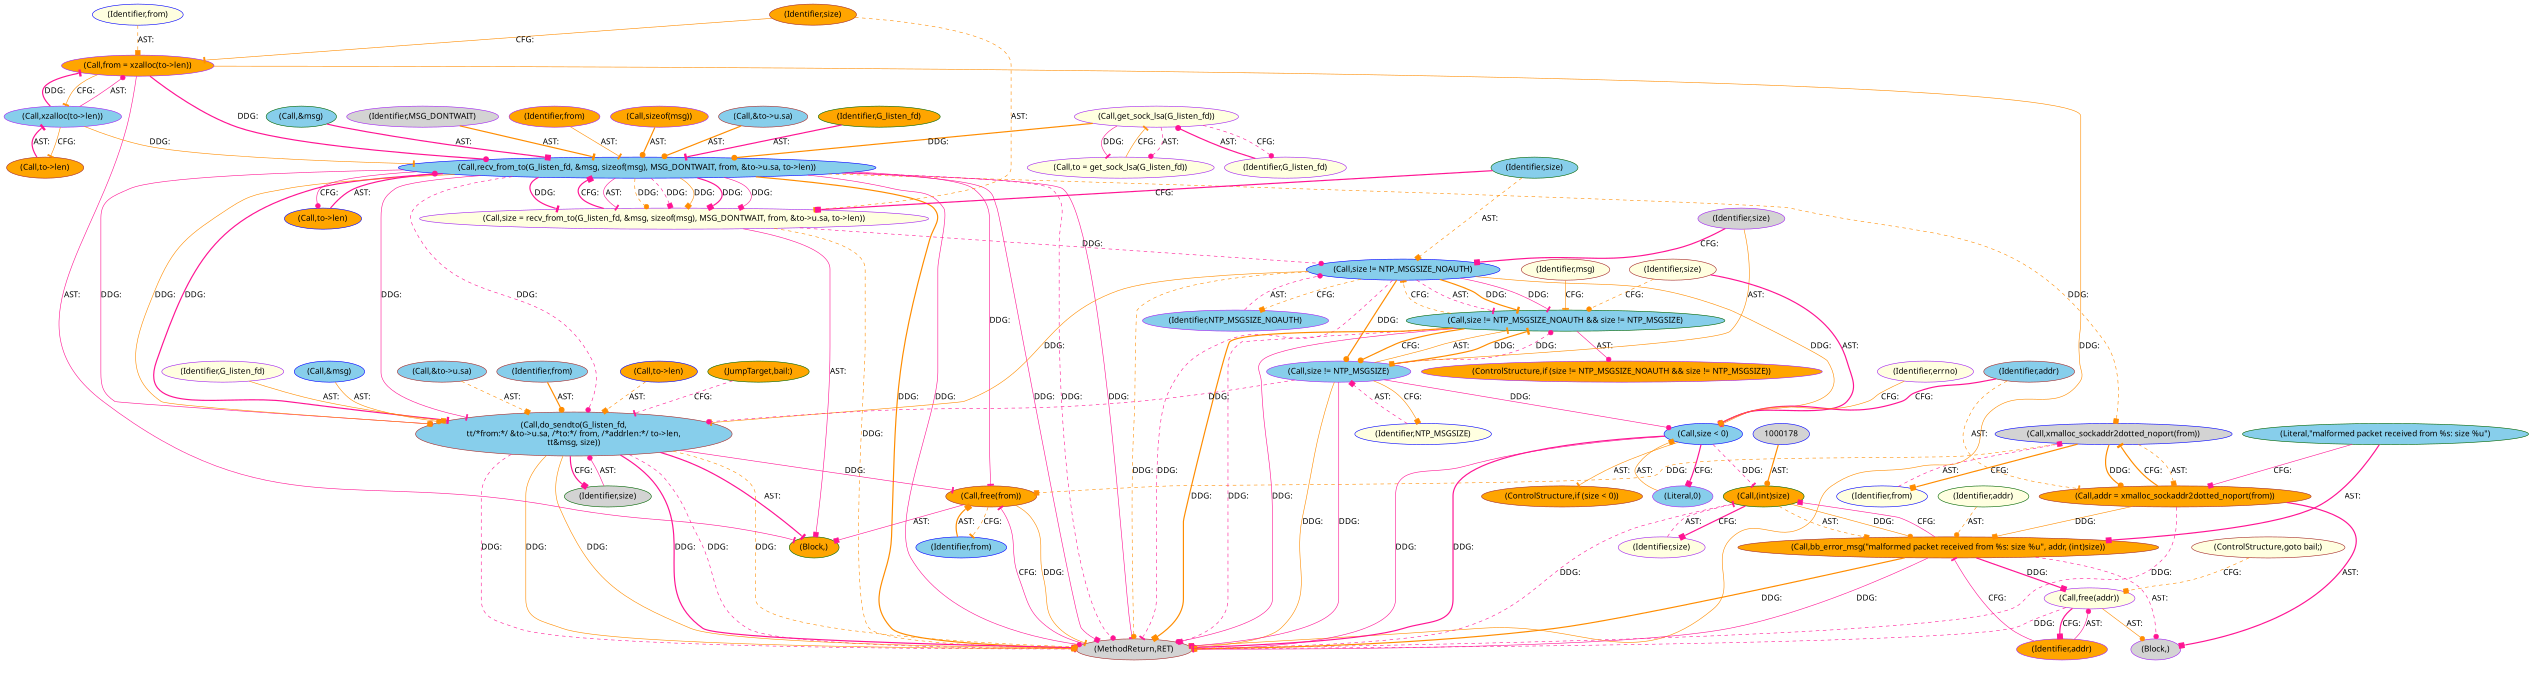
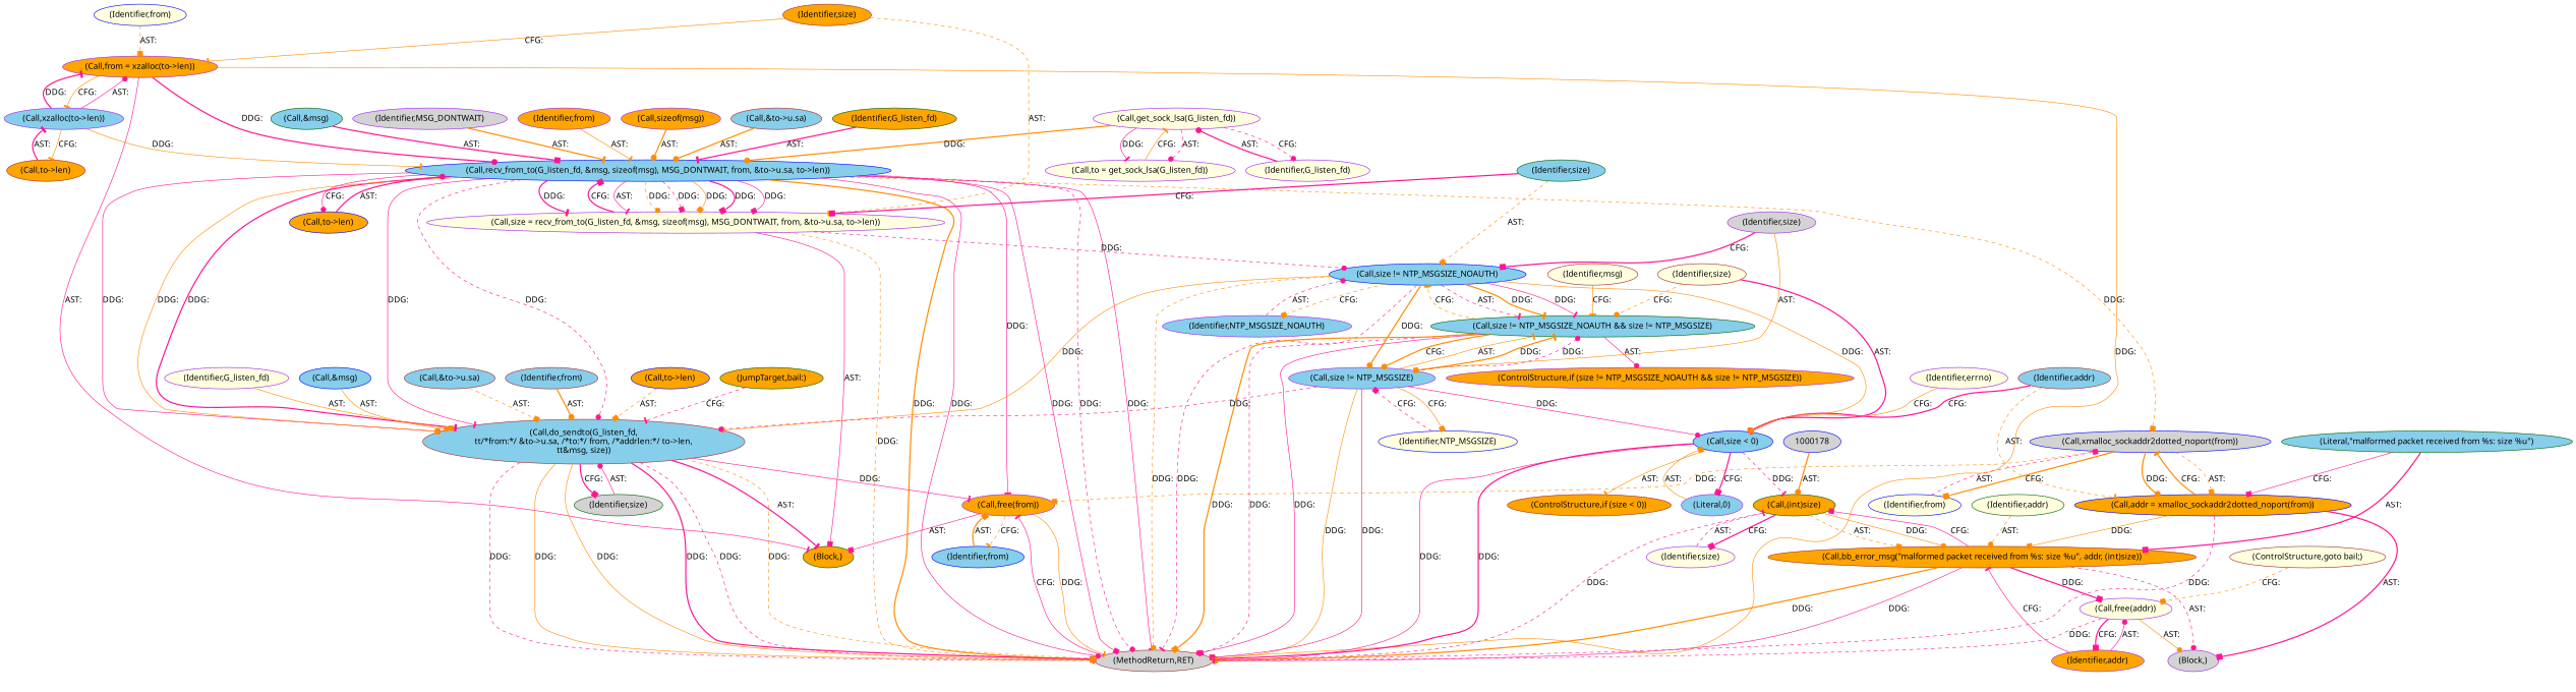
  digraph {
    fontname="Noto Sans"
    node [color=purple fillcolor=skyblue fontname="Noto Sans" style=filled]
    edge [arrowhead=box color=deeppink fontname="Noto Sans" style=solid]
    n1 [color=blue label="(Call,recv_from_to(G_listen_fd, &msg, sizeof(msg), MSG_DONTWAIT, from, &to->u.sa, to->len))"]
    n2 [fillcolor=lightyellow label="(Call,size = recv_from_to(G_listen_fd, &msg, sizeof(msg), MSG_DONTWAIT, from, &to->u.sa, to->len))"]
    n3 [color=brown label="(Call,do_sendto(G_listen_fd,\n\t\t/*from:*/ &to->u.sa, /*to:*/ from, /*addrlen:*/ to->len,\n\t\t&msg, size))"]
-   n4 [color=brown fillcolor=orange label="(Call,free(from))"]
+   n4 [fillcolor=orange label="(Call,free(from))"]
    n5 [color=blue fillcolor=lightgrey label="(Call,xmalloc_sockaddr2dotted_noport(from))"]
    n6 [color=blue fillcolor=orange label="(Call,to->len)"]
    n7 [color=brown fillcolor=lightgrey label="(MethodReturn,RET)"]
    n8 [color=darkgreen fillcolor=orange label="(Block,)"]
    n9 [color=blue label="(Call,size != NTP_MSGSIZE_NOAUTH)"]
    n10 [color=darkgreen fillcolor=lightgrey label="(Identifier,size)"]
    n11 [color=blue label="(Identifier,from)"]
-   n12 [color=brown fillcolor=orange label="(Call,addr = xmalloc_sockaddr2dotted_noport(from))"]
+   n12 [color=blue fillcolor=orange label="(Call,addr = xmalloc_sockaddr2dotted_noport(from))"]
    n13 [color=blue fillcolor=lightyellow label="(Identifier,from)"]
    n14 [fillcolor=lightyellow label="(Call,get_sock_lsa(G_listen_fd))"]
    n15 [fillcolor=lightyellow label="(Call,to = get_sock_lsa(G_listen_fd))"]
    n16 [fillcolor=lightyellow label="(Identifier,G_listen_fd)"]
    n17 [fillcolor=orange label="(Call,from = xzalloc(to->len))"]
    n18 [label="(Call,xzalloc(to->len))"]
    n19 [color=brown fillcolor=orange label="(Call,to->len)"]
    n20 [color=darkgreen label="(Call,size != NTP_MSGSIZE_NOAUTH && size != NTP_MSGSIZE)"]
    n21 [label="(Call,size != NTP_MSGSIZE)"]
    n22 [color=blue label="(Call,size < 0)"]
    n23 [label="(Identifier,NTP_MSGSIZE_NOAUTH)"]
    n24 [fillcolor=orange label="(ControlStructure,if (size != NTP_MSGSIZE_NOAUTH && size != NTP_MSGSIZE))"]
    n25 [color=blue fillcolor=lightyellow label="(Identifier,NTP_MSGSIZE)"]
    n26 [color=darkgreen fillcolor=orange label="(Call,(int)size)"]
    n27 [label="(Literal,0)"]
    n28 [color=brown fillcolor=orange label="(ControlStructure,if (size < 0))"]
    n29 [color=brown fillcolor=orange label="(Call,bb_error_msg(\"malformed packet received from %s: size %u\", addr, (int)size))"]
    n30 [fillcolor=lightyellow label="(Identifier,size)"]
    n31 [fillcolor=lightyellow label="(Call,free(addr))"]
    n32 [fillcolor=lightgrey label="(Block,)"]
    n33 [fillcolor=orange label="(Identifier,addr)"]
    n34 [color=darkgreen label="(Call,&msg)"]
    n35 [color=blue fillcolor=lightyellow label="(Identifier,from)"]
    n36 [fillcolor=lightyellow label="(Identifier,G_listen_fd)"]
    n37 [color=blue label="(Call,&msg)"]
    n38 [color=brown label="(Call,&to->u.sa)"]
    n39 [fillcolor=lightgrey label="(Identifier,MSG_DONTWAIT)"]
    n40 [color=brown label="(Identifier,from)"]
    n41 [color=blue fillcolor=orange label="(Call,to->len)"]
    n42 [color=brown fillcolor=lightyellow label="(ControlStructure,goto bail;)"]
    n43 [color=brown label="(Identifier,addr)"]
    n44 [fillcolor=orange label="(Identifier,from)"]
    n45 [color=brown fillcolor=orange label="(Identifier,size)"]
    n46 [color=darkgreen fillcolor=orange label="(JumpTarget,bail:)"]
    n47 [color=darkgreen fillcolor=lightyellow label="(Identifier,addr)"]
    n48 [fillcolor=orange label="(Call,sizeof(msg))"]
    n49 [color=brown label="(Call,&to->u.sa)"]
    n50 [color=darkgreen label="(Literal,\"malformed packet received from %s: size %u\")"]
    n51 [color=darkgreen fillcolor=orange label="(Identifier,G_listen_fd)"]
    n52 [fillcolor=lightgrey label="(Identifier,size)"]
    n53 [color=brown fillcolor=lightyellow label="(Identifier,msg)"]
    n54 [color=brown fillcolor=lightyellow label="(Identifier,size)"]
    n55 [color=darkgreen label="(Identifier,size)"]
    n56 [fillcolor=lightyellow label="(Identifier,errno)"]
    1000178 [color=blue fillcolor=lightgrey]
    n1 -> n2 [arrowhead=tee label="AST: "]
    n1 -> n2 [arrowhead=dot color=darkorange label="DDG: " style=dashed]
    n1 -> n2 [label="DDG: " style=dashed]
    n1 -> n2 [color=darkorange label="DDG: "]
    n1 -> n2 [label="DDG: " style=bold]
    n1 -> n2 [label="DDG: "]
    n1 -> n2 [arrowhead=tee label="DDG: " style=bold]
    n1 -> n3 [arrowhead=tee label="DDG: "]
    n1 -> n3 [arrowhead=dot label="DDG: "]
    n1 -> n3 [arrowhead=tee label="DDG: " style=bold]
    n1 -> n3 [arrowhead=dot label="DDG: " style=dashed]
    n1 -> n3 [color=darkorange label="DDG: "]
    n1 -> n4 [arrowhead=tee label="DDG: "]
    n1 -> n5 [color=darkorange label="DDG: " style=dashed]
    n1 -> n6 [arrowhead=dot label="CFG: "]
    n1 -> n7 [label="DDG: "]
    n1 -> n7 [color=darkorange label="DDG: " style=bold]
    n1 -> n7 [arrowhead=dot label="DDG: "]
    n1 -> n7 [arrowhead=dot label="DDG: " style=dashed]
    n1 -> n7 [arrowhead=tee label="DDG: "]
    n2 -> n1 [label="CFG: " style=bold]
    n2 -> n7 [color=darkorange label="DDG: " style=dashed]
    n2 -> n8 [label="AST: "]
    n2 -> n9 [arrowhead=dot label="DDG: " style=dashed]
    n3 -> n4 [arrowhead=tee label="DDG: "]
    n3 -> n7 [label="DDG: " style=bold]
    n3 -> n7 [arrowhead=tee label="DDG: " style=dashed]
    n3 -> n7 [arrowhead=dot color=darkorange label="DDG: " style=dashed]
    n3 -> n7 [arrowhead=tee label="DDG: " style=dashed]
    n3 -> n7 [color=darkorange label="DDG: "]
    n3 -> n7 [arrowhead=dot color=darkorange label="DDG: "]
    n3 -> n8 [arrowhead=tee label="AST: " style=bold]
    n3 -> n10 [label="CFG: " style=bold]
    n4 -> n7 [arrowhead=tee color=darkorange label="DDG: "]
    n4 -> n8 [label="AST: "]
    n4 -> n11 [arrowhead=tee color=darkorange label="CFG: " style=dashed]
    n5 -> n4 [color=darkorange label="DDG: " style=dashed]
    n5 -> n12 [color=darkorange label="AST: " style=dashed]
    n5 -> n12 [arrowhead=dot color=darkorange label="DDG: " style=bold]
    n5 -> n13 [color=darkorange label="CFG: " style=bold]
    n6 -> n1 [arrowhead=dot label="AST: " style=bold]
    n7 -> n4 [arrowhead=tee label="CFG: "]
    n9 -> n3 [arrowhead=tee color=darkorange label="DDG: "]
    n9 -> n7 [arrowhead=dot color=darkorange label="DDG: " style=dashed]
    n9 -> n7 [arrowhead=tee label="DDG: " style=dashed]
    n9 -> n20 [arrowhead=tee label="AST: " style=dashed]
    n9 -> n20 [arrowhead=tee color=darkorange label="DDG: " style=bold]
    n9 -> n20 [arrowhead=tee label="DDG: "]
    n9 -> n21 [arrowhead=dot color=darkorange label="DDG: " style=bold]
    n9 -> n22 [arrowhead=tee color=darkorange label="DDG: "]
    n9 -> n23 [color=darkorange label="CFG: " style=dashed]
    n10 -> n3 [arrowhead=dot label="AST: "]
    n11 -> n4 [color=darkorange label="AST: " style=bold]
    n12 -> n5 [arrowhead=tee color=darkorange label="CFG: " style=bold]
    n12 -> n7 [arrowhead=dot label="DDG: " style=dashed]
    n12 -> n29 [color=darkorange label="DDG: "]
    n12 -> n32 [label="AST: " style=bold]
    n13 -> n5 [label="AST: " style=dashed]
    n14 -> n1 [arrowhead=dot color=darkorange label="DDG: " style=bold]
    n14 -> n15 [arrowhead=dot label="AST: " style=dashed]
    n14 -> n15 [arrowhead=tee label="DDG: "]
    n14 -> n16 [arrowhead=dot label="CFG: " style=dashed]
    n15 -> n14 [arrowhead=tee color=darkorange label="CFG: "]
    n16 -> n14 [arrowhead=dot label="AST: " style=bold]
    n17 -> n1 [arrowhead=dot label="DDG: " style=bold]
    n17 -> n7 [color=darkorange label="DDG: "]
    n17 -> n8 [arrowhead=tee label="AST: "]
    n17 -> n18 [arrowhead=tee color=darkorange label="CFG: "]
    n18 -> n1 [arrowhead=tee color=darkorange label="DDG: "]
    n18 -> n17 [arrowhead=dot label="AST: "]
    n18 -> n17 [arrowhead=tee label="DDG: " style=bold]
    n18 -> n19 [arrowhead=tee color=darkorange label="CFG: "]
    n19 -> n18 [arrowhead=tee label="AST: " style=bold]
    n20 -> n7 [label="DDG: " style=dashed]
    n20 -> n7 [arrowhead=dot label="DDG: "]
    n20 -> n7 [color=darkorange label="DDG: " style=bold]
    n20 -> n9 [arrowhead=tee color=darkorange label="CFG: " style=dashed]
    n20 -> n21 [arrowhead=dot color=darkorange label="CFG: " style=bold]
    n20 -> n24 [arrowhead=dot label="AST: "]
    n21 -> n3 [arrowhead=dot label="DDG: " style=dashed]
    n21 -> n7 [arrowhead=dot color=darkorange label="DDG: "]
    n21 -> n7 [label="DDG: "]
    n21 -> n20 [arrowhead=tee color=darkorange label="AST: "]
    n21 -> n20 [arrowhead=tee color=darkorange label="DDG: " style=bold]
    n21 -> n20 [arrowhead=dot label="DDG: " style=dashed]
    n21 -> n22 [arrowhead=dot label="DDG: "]
    n21 -> n25 [color=darkorange label="CFG: "]
    n22 -> n7 [arrowhead=dot label="DDG: " style=bold]
    n22 -> n7 [arrowhead=tee label="DDG: "]
    n22 -> n26 [arrowhead=tee label="DDG: " style=dashed]
    n22 -> n27 [label="CFG: " style=bold]
    n22 -> n28 [arrowhead=tee color=darkorange label="AST: "]
    n23 -> n9 [arrowhead=dot label="AST: " style=dashed]
-   n25 -> n21 [label="AST: " style=dashed]
+   n25 -> n21 [label="CFG: " style=dashed]
    n26 -> n7 [arrowhead=dot label="DDG: " style=dashed]
    n26 -> n29 [color=darkorange label="AST: " style=dashed]
    n26 -> n29 [arrowhead=dot color=darkorange label="DDG: "]
    n26 -> n30 [label="CFG: " style=bold]
    n27 -> n22 [color=darkorange label="AST: "]
    n29 -> n7 [arrowhead=dot label="DDG: "]
    n29 -> n7 [color=darkorange label="DDG: " style=bold]
    n29 -> n26 [label="CFG: "]
    n29 -> n31 [label="DDG: " style=bold]
    n29 -> n32 [arrowhead=dot label="AST: " style=dashed]
    n30 -> n26 [arrowhead=tee label="AST: " style=dashed]
    n31 -> n7 [arrowhead=tee label="DDG: " style=dashed]
    n31 -> n32 [arrowhead=dot color=darkorange label="AST: "]
    n31 -> n33 [label="CFG: " style=bold]
    n33 -> n29 [arrowhead=tee label="CFG: "]
    n33 -> n31 [arrowhead=dot label="AST: "]
    n34 -> n1 [label="AST: " style=bold]
    n35 -> n17 [color=darkorange label="AST: " style=dashed]
    n36 -> n3 [color=darkorange label="AST: "]
    n37 -> n3 [arrowhead=dot color=darkorange label="AST: "]
    n38 -> n3 [color=darkorange label="AST: " style=dashed]
    n39 -> n1 [arrowhead=tee color=darkorange label="AST: " style=bold]
    n40 -> n3 [arrowhead=dot color=darkorange label="AST: " style=bold]
    n41 -> n3 [color=darkorange label="AST: " style=dashed]
    n42 -> n31 [color=darkorange label="CFG: " style=dashed]
    n43 -> n12 [arrowhead=tee color=darkorange label="AST: " style=dashed]
    n43 -> n22 [arrowhead=dot label="CFG: " style=bold]
    n44 -> n1 [arrowhead=tee color=darkorange label="AST: "]
    n45 -> n2 [color=darkorange label="AST: " style=dashed]
    n45 -> n17 [arrowhead=tee color=darkorange label="CFG: "]
    n46 -> n3 [arrowhead=tee label="CFG: " style=dashed]
    n47 -> n29 [arrowhead=dot color=darkorange label="AST: " style=dashed]
    n48 -> n1 [arrowhead=dot color=darkorange label="AST: " style=bold]
    n49 -> n1 [arrowhead=dot color=darkorange label="AST: " style=bold]
    n50 -> n12 [label="CFG: "]
    n50 -> n29 [label="AST: " style=bold]
    n51 -> n1 [arrowhead=tee label="AST: " style=bold]
    n52 -> n9 [label="CFG: " style=bold]
    n52 -> n21 [color=darkorange label="AST: "]
    n53 -> n20 [arrowhead=tee color=darkorange label="CFG: "]
    n54 -> n20 [arrowhead=dot color=darkorange label="CFG: " style=dashed]
    n54 -> n22 [arrowhead=tee label="AST: " style=bold]
    n55 -> n2 [label="CFG: " style=bold]
    n55 -> n9 [color=darkorange label="AST: " style=dashed]
    n56 -> n22 [color=darkorange label="CFG: "]
    1000178 -> n26 [arrowhead=dot color=darkorange label="AST: " style=bold]
  }
